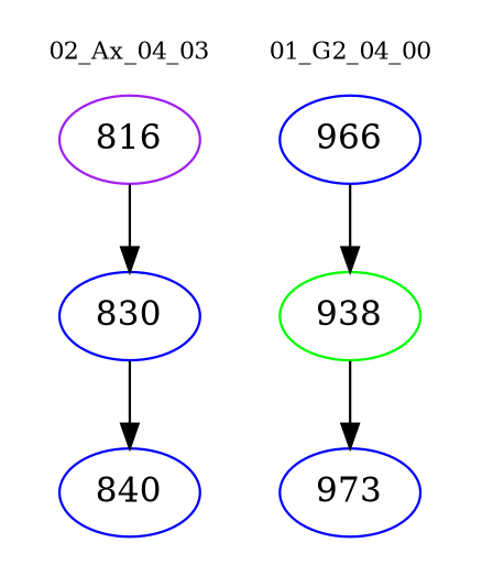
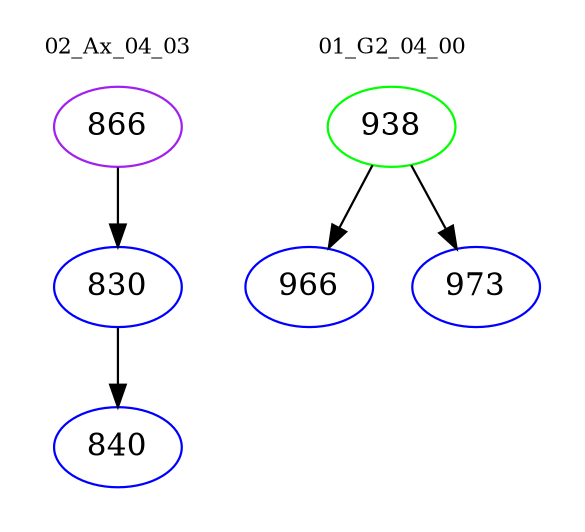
  digraph {
    node [color=blue]
    edge [color=black]
-   n1 [color=purple label=816]
+   n1 [color=purple label=866]
    n2 [label=830]
    n3 [label=840]
    n4 [label=966]
    n5 [color=green label=938]
    n6 [label=973]
    subgraph cluster_1 {
      color=white
      fontsize=10
      label="02_Ax_04_03"
      n1
      n2
      n3
    }
    subgraph cluster_2 {
      color=white
      fontsize=10
      label="01_G2_04_00"
      n4
      n5
      n6
    }
    n1 -> n2
    n2 -> n3
-   n4 -> n5
+   n5 -> n4
    n5 -> n6
  }
